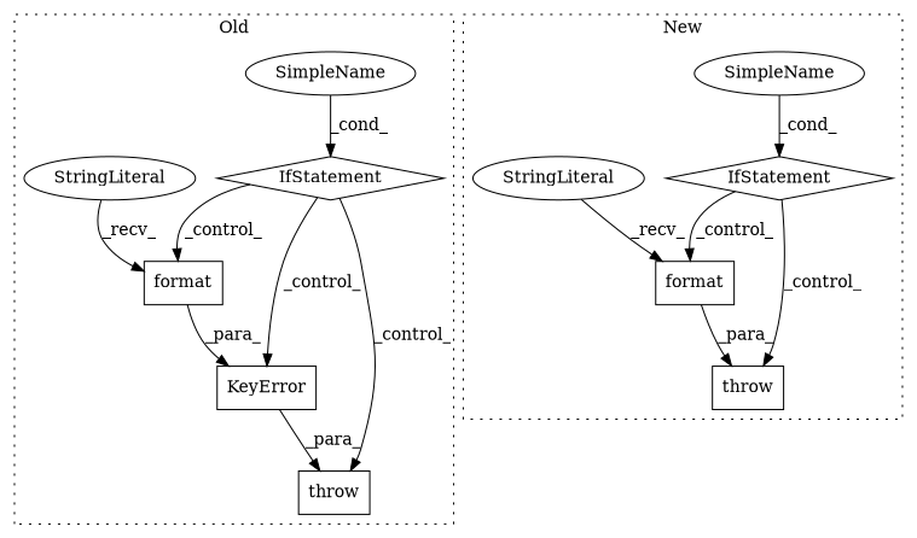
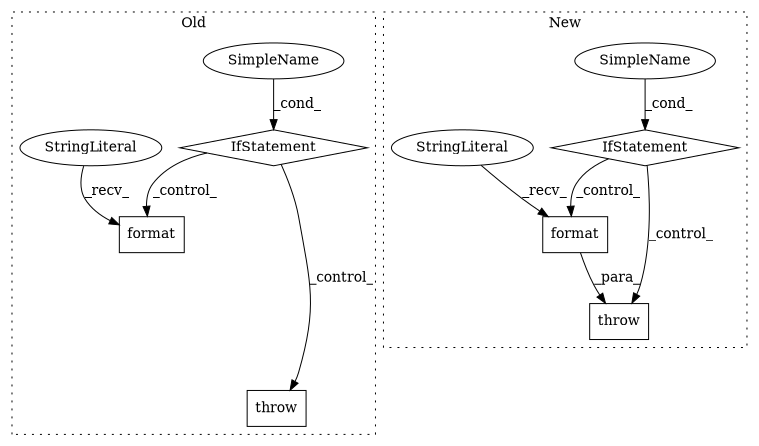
  digraph {
    node [a=32 shape=box]
-   n1 [l="9,1" label=KeyError s="5468,5484"]
    n2 [a=53 l=6 label=throw s=5462]
    n3 [a=42 label=SimpleName shape=ellipse]
    n4 [a=25 l="4,2" label=IfStatement s="5317,5351" shape=diamond]
    n5 [l="7,1" label=format s="5415,5453"]
    n6 [a=45 l=45 label=StringLiteral s=5369 shape=ellipse]
    n7 [a=25 l="4,2" label=IfStatement s="5389,5424" shape=diamond]
    n8 [a=42 label=SimpleName shape=ellipse]
    n9 [a=53 l=6 label=throw s=5492]
    n10 [l="7,1" label=format s="5546,5567"]
    n11 [a=45 l=36 label=StringLiteral s=5509 shape=ellipse]
    subgraph cluster_1 {
      label=Old
      style=dotted
-     n1
      n2
      n3
      n4
      n5
      n6
    }
    subgraph cluster_2 {
      label=New
      style=dotted
      n7
      n8
      n9
      n10
      n11
    }
-   n1 -> n2 [label=_para_]
    n3 -> n4 [label=_cond_]
-   n4 -> n1 [label=_control_]
    n4 -> n2 [label=_control_]
    n4 -> n5 [label=_control_]
-   n5 -> n1 [label=_para_]
    n6 -> n5 [label=_recv_]
    n7 -> n9 [label=_control_]
    n7 -> n10 [label=_control_]
    n8 -> n7 [label=_cond_]
    n10 -> n9 [label=_para_]
    n11 -> n10 [label=_recv_]
  }
